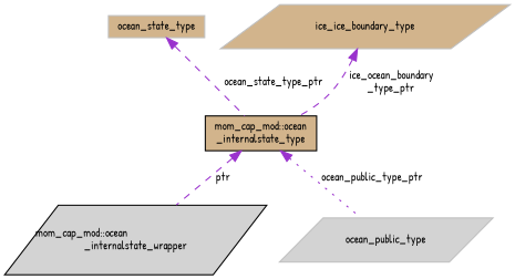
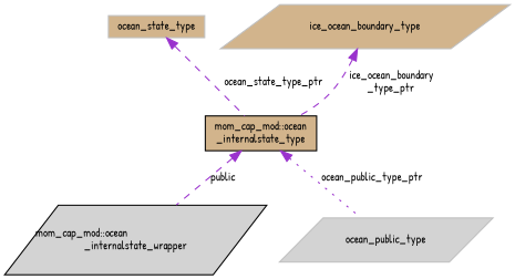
  digraph {
    fontname="Patrick Hand"
    node [color=grey75 fillcolor=tan fontname="Patrick Hand" fontsize=10 shape=parallelogram style=filled]
    edge [color=darkorchid3 dir=back fontname="Patrick Hand" fontsize=10 labelfontname=Helvetica labelfontsize=10 style=dashed]
    n1 [color=black fillcolor=lightgrey fontcolor=black height=0.2 label="mom_cap_mod::ocean\l_internalstate_wrapper" width=0.4]
    n2 [color=black height=0.2 label="mom_cap_mod::ocean\l_internalstate_type" shape=box width=0.4]
    n3 [fillcolor=lightgrey height=0.2 label=ocean_public_type width=0.4]
    n4 [height=0.2 label=ocean_state_type shape=box width=0.4]
-   n5 [height=0.2 label=ice_ice_boundary_type width=0.4]
-   n2 -> n1 [label=" ptr"]
+   n5 [height=0.2 label=ice_ocean_boundary_type width=0.4]
+   n2 -> n1 [label=" public"]
    n2 -> n3 [label=" ocean_public_type_ptr" style=dotted]
    n4 -> n2 [label=" ocean_state_type_ptr"]
    n5 -> n2 [label=" ice_ocean_boundary\l_type_ptr"]
  }
